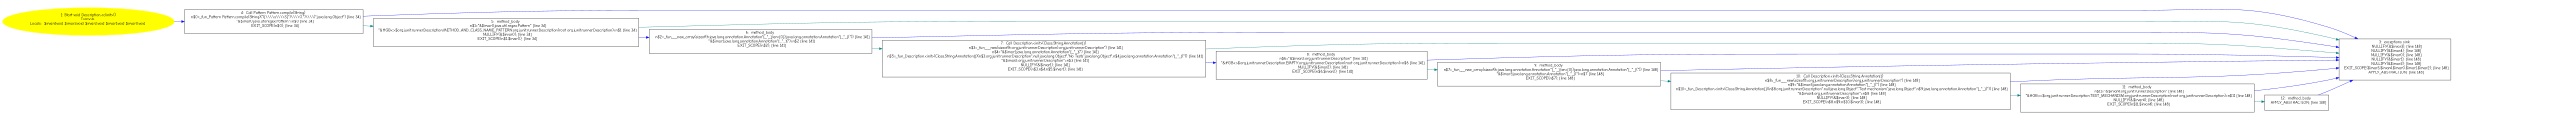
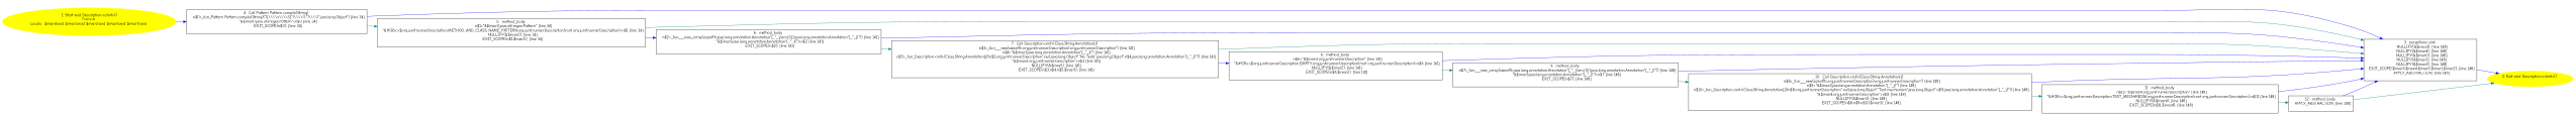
  digraph {
    rankdir=LR
    fontname="Comic Neue"
    node [fontname="Comic Neue" shape=box]
    edge [color=blue fontname="Comic Neue"]
    n1 [color=yellow label="1: Start void Description.<clinit>()\nFormals: \nLocals:  $irvar4:void $irvar3:void $irvar2:void $irvar1:void $irvar0:void \n  " style=filled shape=""]
    n2 [label="4:  Call Pattern Pattern.compile(String) \n   n$0=_fun_Pattern Pattern.compile(String)(\"([\\\\\\\\s\\\\\\\\S]*)\\\\\\\\((.*)\\\\\\\\)\":java.lang.Object*) [line 34]\n  *&$irvar0:java.util.regex.Pattern*=n$0 [line 34]\n  EXIT_SCOPE(n$0); [line 34]\n "]
    n3 [label="3:  exceptions sink \n   NULLIFY(&$irvar3); [line 148]\n  NULLIFY(&$irvar4); [line 148]\n  NULLIFY(&$irvar0); [line 148]\n  NULLIFY(&$irvar1); [line 148]\n  NULLIFY(&$irvar2); [line 148]\n  EXIT_SCOPE($irvar3,$irvar4,$irvar0,$irvar1,$irvar2); [line 148]\n  APPLY_ABSTRACTION; [line 148]\n "]
    n4 [label="5:  method_body \n   n$1=*&$irvar0:java.util.regex.Pattern* [line 34]\n  *&#GB<>$org.junit.runner.Description.METHOD_AND_CLASS_NAME_PATTERN:org.junit.runner.Description(root org.junit.runner.Description)=n$1 [line 34]\n  NULLIFY(&$irvar0); [line 34]\n  EXIT_SCOPE(n$1,$irvar0); [line 34]\n "]
+   n5 [color=yellow label="2: Exit void Description.<clinit>() \n  " style=filled shape=""]
    n6 [label="6:  method_body \n   n$2=_fun___new_array(sizeof(t=java.lang.annotation.Annotation*[_*_];len=[0]):java.lang.annotation.Annotation*[_*_](*)) [line 141]\n  *&$irvar1:java.lang.annotation.Annotation*[_*_](*)=n$2 [line 141]\n  EXIT_SCOPE(n$2); [line 141]\n "]
    n7 [label="7:  Call Description.<init>(Class,String,Annotation[]) \n   n$3=_fun___new(sizeof(t=org.junit.runner.Description):org.junit.runner.Description*) [line 141]\n  n$4=*&$irvar1:java.lang.annotation.Annotation*[_*_](*) [line 141]\n  n$5=_fun_Description.<init>(Class,String,Annotation[])(n$3:org.junit.runner.Description*,null:java.lang.Object*,\"No Tests\":java.lang.Object*,n$4:java.lang.annotation.Annotation*[_*_](*)) [line 141]\n  *&$irvar2:org.junit.runner.Description*=n$3 [line 141]\n  NULLIFY(&$irvar1); [line 141]\n  EXIT_SCOPE(n$3,n$4,n$5,$irvar1); [line 141]\n "]
    n8 [label="8:  method_body \n   n$6=*&$irvar2:org.junit.runner.Description* [line 141]\n  *&#GB<>$org.junit.runner.Description.EMPTY:org.junit.runner.Description(root org.junit.runner.Description)=n$6 [line 141]\n  NULLIFY(&$irvar2); [line 141]\n  EXIT_SCOPE(n$6,$irvar2); [line 141]\n "]
    n9 [label="9:  method_body \n   n$7=_fun___new_array(sizeof(t=java.lang.annotation.Annotation*[_*_];len=[0]):java.lang.annotation.Annotation*[_*_](*)) [line 148]\n  *&$irvar3:java.lang.annotation.Annotation*[_*_](*)=n$7 [line 148]\n  EXIT_SCOPE(n$7); [line 148]\n "]
    n10 [label="10:  Call Description.<init>(Class,String,Annotation[]) \n   n$8=_fun___new(sizeof(t=org.junit.runner.Description):org.junit.runner.Description*) [line 148]\n  n$9=*&$irvar3:java.lang.annotation.Annotation*[_*_](*) [line 148]\n  n$10=_fun_Description.<init>(Class,String,Annotation[])(n$8:org.junit.runner.Description*,null:java.lang.Object*,\"Test mechanism\":java.lang.Object*,n$9:java.lang.annotation.Annotation*[_*_](*)) [line 148]\n  *&$irvar4:org.junit.runner.Description*=n$8 [line 148]\n  NULLIFY(&$irvar3); [line 148]\n  EXIT_SCOPE(n$8,n$9,n$10,$irvar3); [line 148]\n "]
    n11 [label="11:  method_body \n   n$11=*&$irvar4:org.junit.runner.Description* [line 148]\n  *&#GB<>$org.junit.runner.Description.TEST_MECHANISM:org.junit.runner.Description(root org.junit.runner.Description)=n$11 [line 148]\n  NULLIFY(&$irvar4); [line 148]\n  EXIT_SCOPE(n$11,$irvar4); [line 148]\n "]
    n12 [label="12:  method_body \n   APPLY_ABSTRACTION; [line 148]\n "]
    n1 -> n2
    n2 -> n3
    n2 -> n4 [color=teal]
+   n3 -> n5
    n4 -> n3 [color=teal]
    n4 -> n6
    n6 -> n3
    n6 -> n7 [color=teal]
    n7 -> n3 [color=teal]
    n7 -> n8
    n8 -> n3
    n8 -> n9 [color=teal]
    n9 -> n3
    n9 -> n10 [color=teal]
    n10 -> n3
    n10 -> n11 [color=teal]
    n11 -> n3
    n11 -> n12 [color=teal]
    n12 -> n3
+   n12 -> n5 [color=teal]
  }
